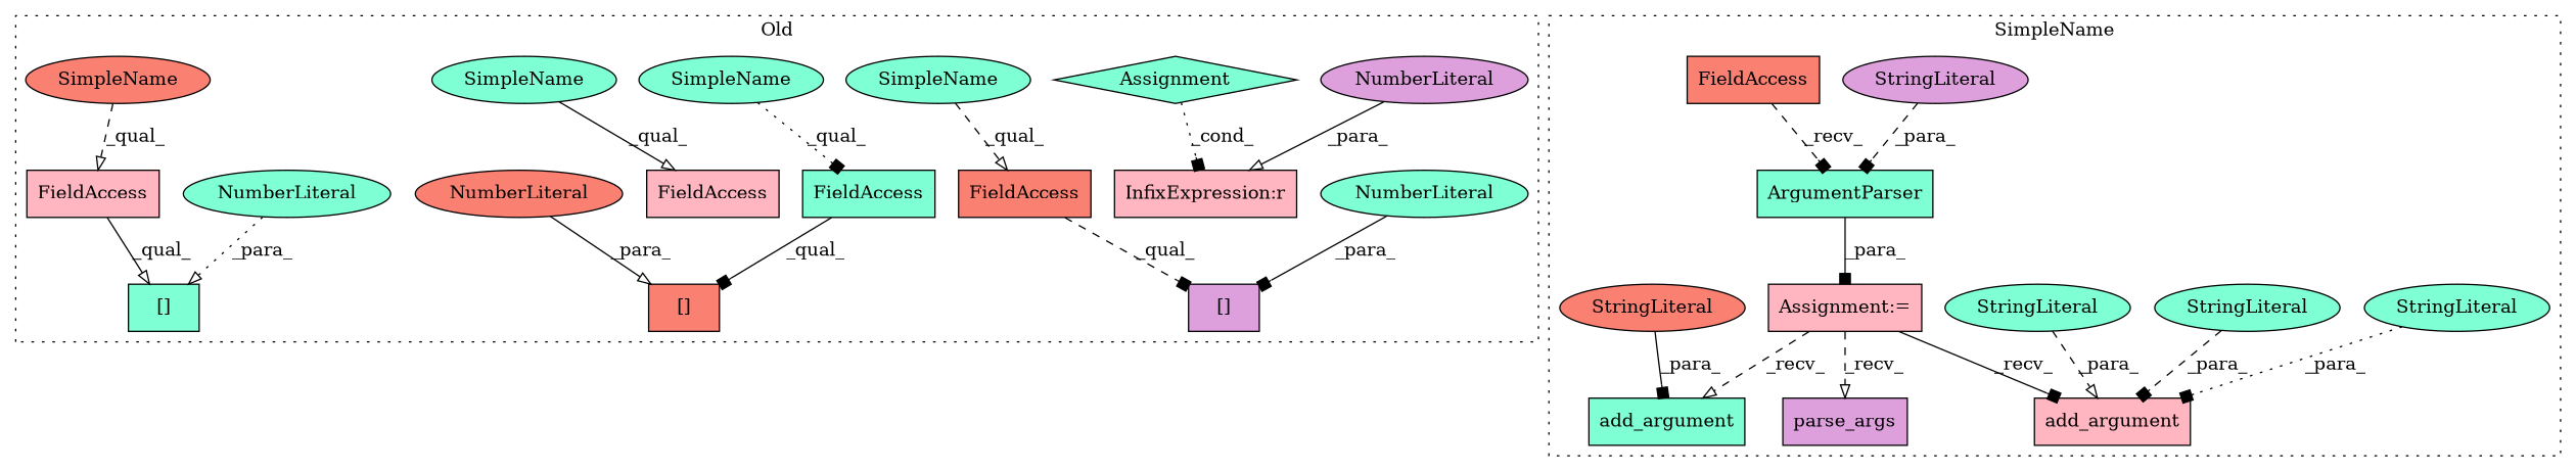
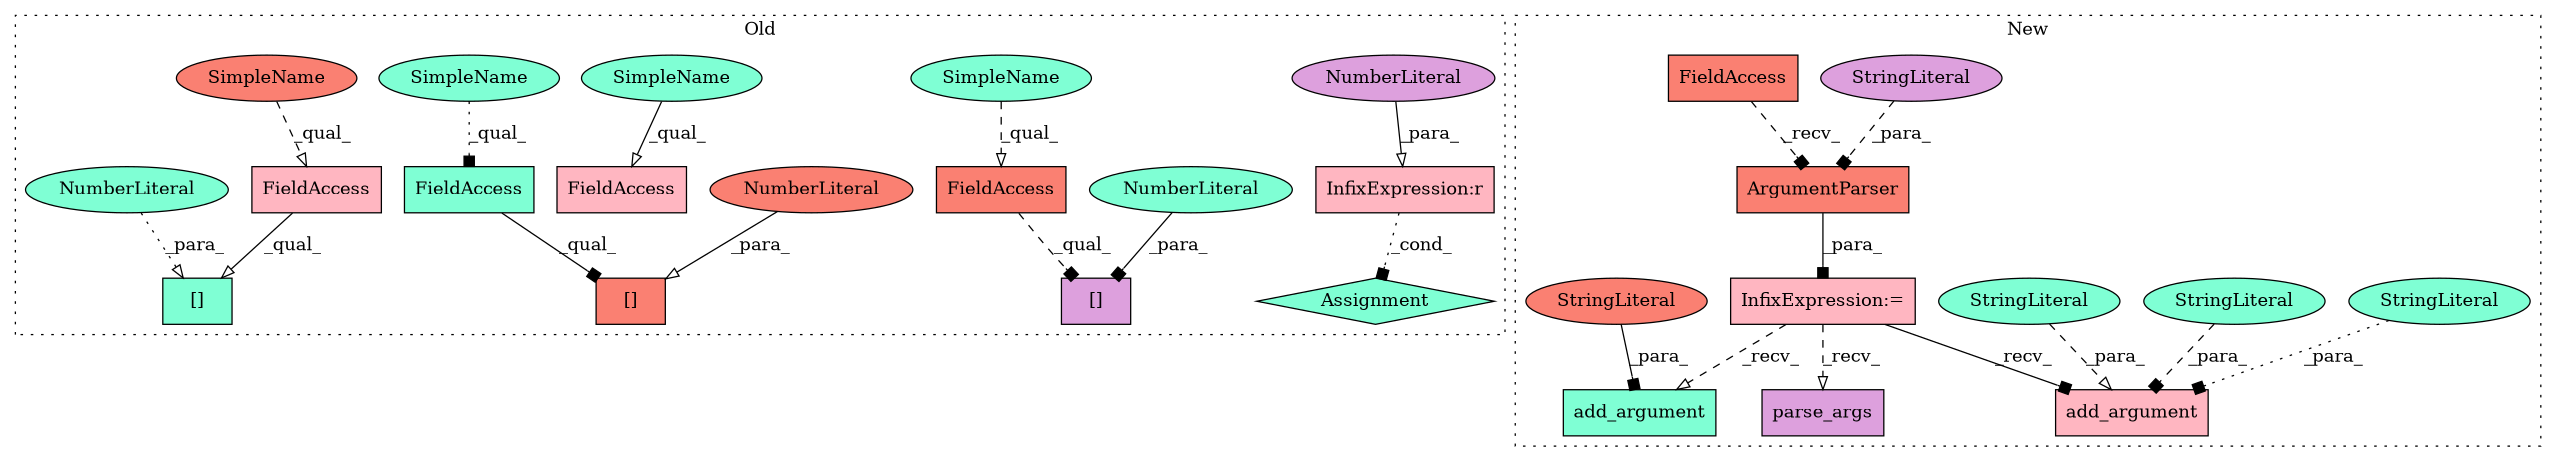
  digraph {
    node [a=22 fillcolor=aquamarine l=8 s=8621 shape=box style=filled]
    edge [arrowhead=box style=dashed]
    n1 [a=2 fillcolor=plum l="9,1" label="[]" s="8621,8631"]
    n2 [fillcolor=salmon label=FieldAccess]
    n3 [a=34 l=1 label=NumberLiteral s=8630 shape=ellipse]
    n4 [fillcolor=lightpink label=FieldAccess s=8679]
    n5 [a=27 fillcolor=lightpink l=3 label="InfixExpression:r" s=8688]
    n6 [a=34 fillcolor=plum l=1 label=NumberLiteral s=8691 shape=ellipse]
    n7 [label=FieldAccess s=8592]
    n8 [fillcolor=lightpink label=FieldAccess s=8651]
    n9 [a=25 l="4,2" label=Assignment s="8671,8692" shape=diamond]
    n10 [a=2 fillcolor=salmon l="9,1" label="[]" s="8592,8602"]
    n11 [a=34 fillcolor=salmon l=1 label=NumberLiteral s=8601 shape=ellipse]
    n12 [a=2 l="9,1" label="[]" s="8651,8661"]
    n13 [a=34 l=1 label=NumberLiteral s=8660 shape=ellipse]
    n14 [a=42 l=3 label=SimpleName s=8679 shape=ellipse]
    n15 [a=42 l=3 label=SimpleName s=8592 shape=ellipse]
    n16 [a=42 l=3 label=SimpleName shape=ellipse]
    n17 [a=42 fillcolor=salmon l=3 label=SimpleName s=8651 shape=ellipse]
    n18 [a=32 fillcolor=lightpink l="13,1" label=add_argument s="8981,9058"]
    n19 [a=45 l=34 label=StringLiteral s=9024 shape=ellipse]
    n20 [a=45 l=10 label=StringLiteral s=9013 shape=ellipse]
-   n21 [a=32 l="15,1" label=ArgumentParser s="8806,8965"]
-   n22 [a=7 fillcolor=lightpink l=1 label="Assignment:=" s=8796]
+   n21 [a=32 fillcolor=salmon l="15,1" label=ArgumentParser s="8806,8965"]
+   n22 [a=7 fillcolor=lightpink l=1 label="InfixExpression:=" s=8796]
    n23 [a=32 fillcolor=plum l="11,1" label=parse_args s="9264,9302"]
    n24 [a=32 l="13,1" label=add_argument s="9207,9243"]
    n25 [a=45 fillcolor=salmon l=5 label=StringLiteral s=9220 shape=ellipse]
    n26 [a=45 l=13 label=StringLiteral s=8999 shape=ellipse]
    n27 [a=45 fillcolor=plum l=114 label=StringLiteral s=8821 shape=ellipse]
    n28 [fillcolor=salmon label=FieldAccess s=8797]
    subgraph cluster_1 {
      label=Old
      style=dotted
      n1
      n2
      n3
      n4
      n5
      n6
      n7
      n8
      n9
      n10
      n11
      n12
      n13
      n14
      n15
      n16
      n17
    }
    subgraph cluster_2 {
-     label=SimpleName
+     label=New
      style=dotted
      n18
      n19
      n20
      n21
      n22
      n23
      n24
      n25
      n26
      n27
      n28
    }
    n2 -> n1 [label=_qual_]
    n3 -> n1 [label=_para_ style=solid]
-   n9 -> n5 [label=_cond_ style=dotted]
+   n5 -> n9 [label=_cond_ style=dotted]
    n6 -> n5 [arrowhead=onormal label=_para_ style=solid]
    n7 -> n10 [label=_qual_ style=solid]
    n8 -> n12 [arrowhead=onormal label=_qual_ style=solid]
    n11 -> n10 [arrowhead=onormal label=_para_ style=solid]
    n13 -> n12 [arrowhead=onormal label=_para_ style=dotted]
    n14 -> n4 [arrowhead=onormal label=_qual_ style=solid]
    n15 -> n7 [label=_qual_ style=dotted]
    n16 -> n2 [arrowhead=onormal label=_qual_]
    n17 -> n8 [arrowhead=onormal label=_qual_]
    n19 -> n18 [arrowhead=onormal label=_para_]
    n20 -> n18 [label=_para_ style=dotted]
    n21 -> n22 [label=_para_ style=solid]
    n22 -> n18 [label=_recv_ style=solid]
    n22 -> n23 [arrowhead=onormal label=_recv_]
    n22 -> n24 [arrowhead=onormal label=_recv_]
    n25 -> n24 [label=_para_ style=solid]
    n26 -> n18 [label=_para_]
    n27 -> n21 [label=_para_]
    n28 -> n21 [label=_recv_]
  }
